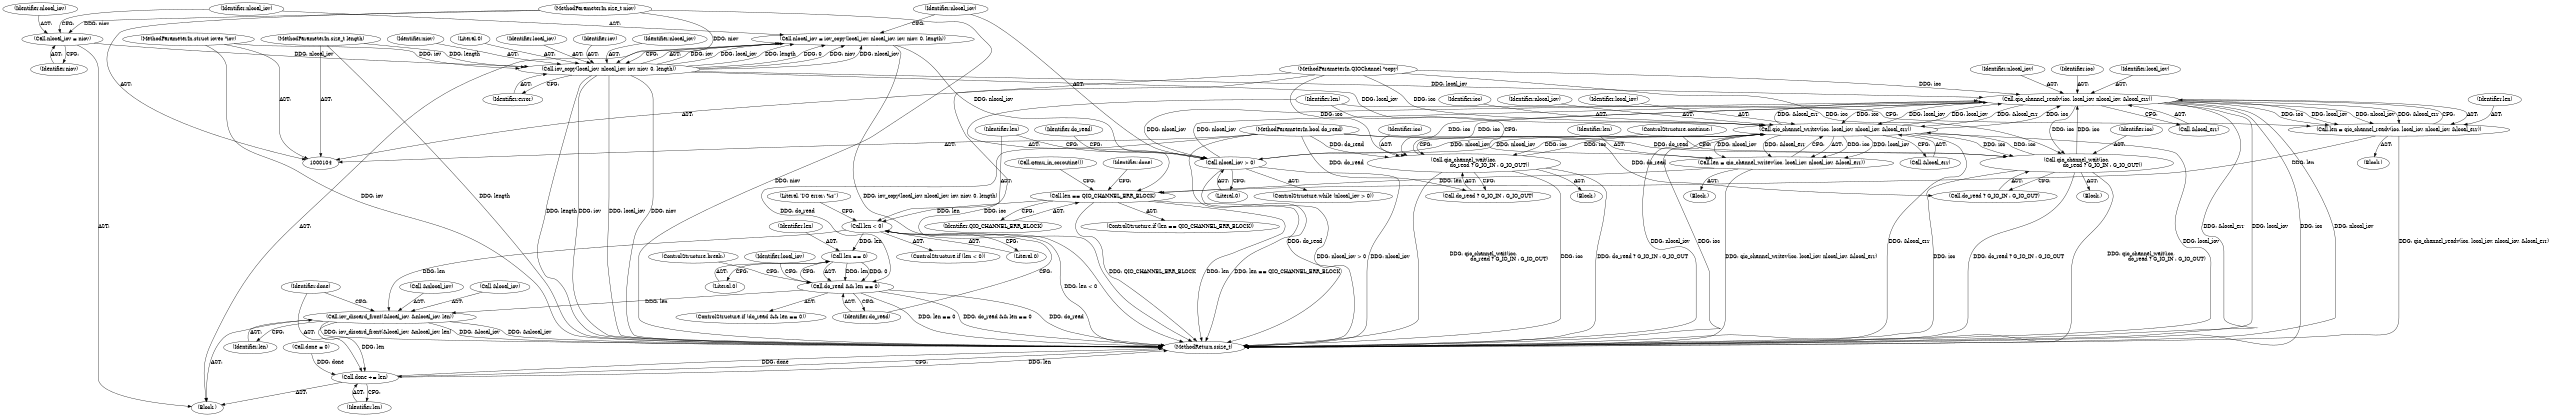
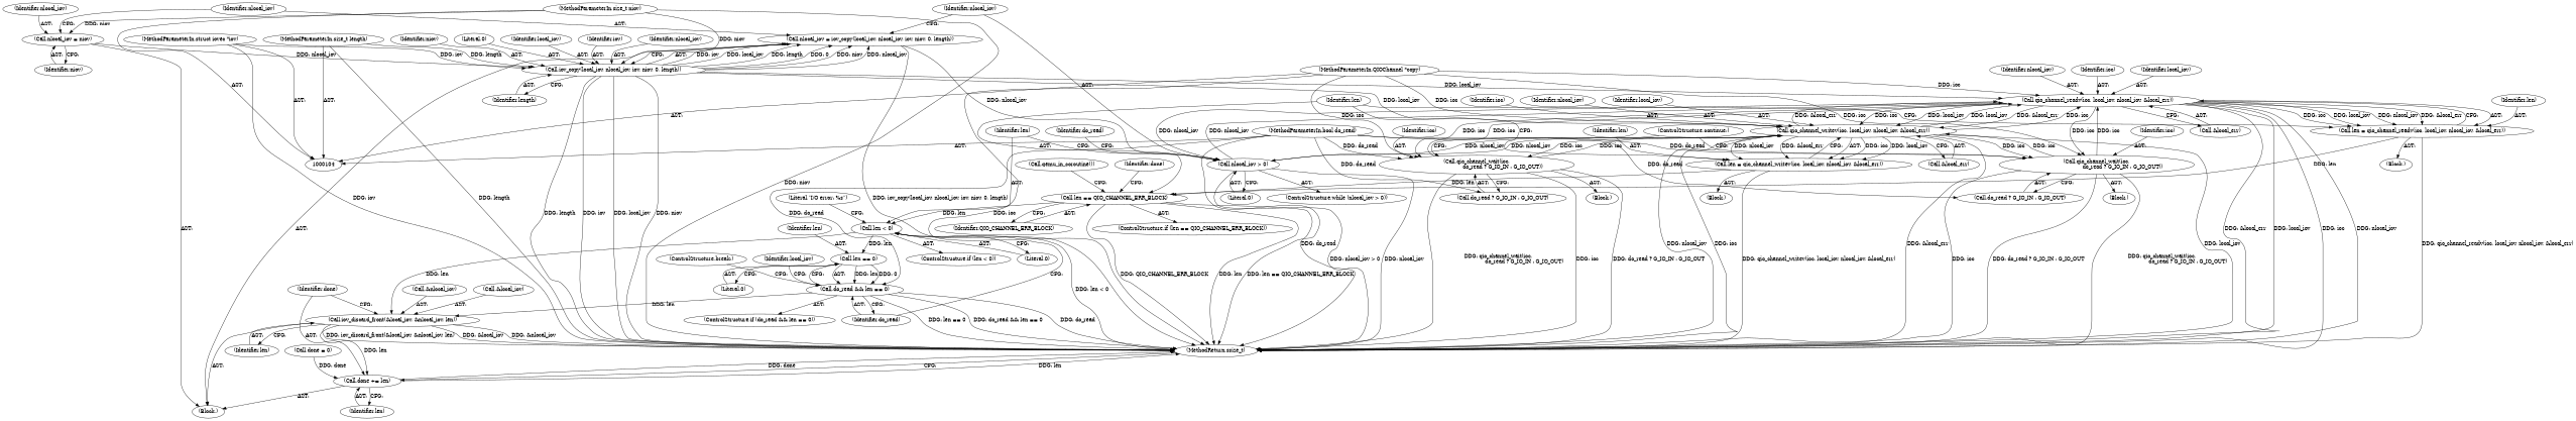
  digraph {
    n1 [label="(Call,qio_channel_readv(ioc, local_iov, nlocal_iov, &local_err))"]
    n2 [label="(Call,qio_channel_writev(ioc, local_iov, nlocal_iov, &local_err))"]
    n3 [label="(Call,qio_channel_wait(ioc,\n                                 do_read ? G_IO_IN : G_IO_OUT))"]
    n4 [label="(Call,qio_channel_wait(ioc,\n                                 do_read ? G_IO_IN : G_IO_OUT))"]
    n5 [label="(Call,nlocal_iov > 0)"]
    n6 [label="(Call,len = qio_channel_readv(ioc, local_iov, nlocal_iov, &local_err))"]
    n7 [label="(MethodReturn,ssize_t)"]
    n8 [label="(Call,&local_err)"]
    n9 [label="(Call,len = qio_channel_writev(ioc, local_iov, nlocal_iov, &local_err))"]
    n10 [label="(Call,&local_err)"]
    n11 [label="(Call,do_read ? G_IO_IN : G_IO_OUT)"]
    n12 [label="(Block,)"]
    n13 [label="(Call,do_read ? G_IO_IN : G_IO_OUT)"]
    n14 [label="(Block,)"]
    n15 [label="(Literal,0)"]
    n16 [label="(ControlStructure,while (nlocal_iov > 0))"]
    n17 [label="(Call,len == QIO_CHANNEL_ERR_BLOCK)"]
    n18 [label="(Block,)"]
    n19 [label="(Call,done += len)"]
    n20 [label="(Block,)"]
    n21 [label="(MethodParameterIn,QIOChannel *copy)"]
    1000104
    n23 [label="(MethodParameterIn,bool do_read)"]
    n24 [label="(Call,do_read && len == 0)"]
    n25 [label="(Call,len == 0)"]
    n26 [label="(Call,iov_discard_front(&local_iov, &nlocal_iov, len))"]
    n27 [label="(ControlStructure,if (do_read && len == 0))"]
    n28 [label="(Identifier,do_read)"]
    n29 [label="(Call,iov_copy(local_iov, nlocal_iov, iov, niov, 0, length))"]
    n30 [label="(Call,nlocal_iov = iov_copy(local_iov, nlocal_iov, iov, niov, 0, length))"]
-   n31 [label="(Identifier,error)"]
+   n31 [label="(Identifier,length)"]
    n32 [label="(Block,)"]
    n33 [label="(Call,nlocal_iov = niov)"]
    n34 [label="(Identifier,niov)"]
    n35 [label="(MethodParameterIn,size_t niov)"]
    n36 [label="(MethodParameterIn,struct iovec *iov)"]
    n37 [label="(MethodParameterIn,size_t length)"]
    n38 [label="(Call,len < 0)"]
    n39 [label="(Identifier,QIO_CHANNEL_ERR_BLOCK)"]
    n40 [label="(ControlStructure,if (len == QIO_CHANNEL_ERR_BLOCK))"]
    n41 [label="(ControlStructure,if (len < 0))"]
    n42 [label="(Literal,0)"]
    n43 [label="(Literal,0)"]
    n44 [label="(Identifier,len)"]
    n45 [label="(Identifier,len)"]
    n46 [label="(Literal,\"I/O error: %s\")"]
    n47 [label="(Identifier,niov)"]
    n48 [label="(Identifier,do_read)"]
    n49 [label="(Identifier,ioc)"]
    n50 [label="(Identifier,ioc)"]
    n51 [label="(ControlStructure,break;)"]
    n52 [label="(Identifier,len)"]
    n53 [label="(Identifier,nlocal_iov)"]
    n54 [label="(Identifier,nlocal_iov)"]
    n55 [label="(Literal,0)"]
    n56 [label="(Identifier,nlocal_iov)"]
    n57 [label="(Call,&nlocal_iov)"]
    n58 [label="(Identifier,local_iov)"]
    n59 [label="(Identifier,done)"]
    n60 [label="(Identifier,nlocal_iov)"]
    n61 [label="(Identifier,local_iov)"]
    n62 [label="(Identifier,len)"]
    n63 [label="(Identifier,local_iov)"]
    n64 [label="(Identifier,done)"]
    n65 [label="(Identifier,len)"]
    n66 [label="(Call,done = 0)"]
    n67 [label="(Identifier,ioc)"]
    n68 [label="(Identifier,ioc)"]
    n69 [label="(Call,&local_iov)"]
    n70 [label="(Identifier,local_iov)"]
    n71 [label="(Identifier,iov)"]
    n72 [label="(Identifier,len)"]
    n73 [label="(Identifier,nlocal_iov)"]
    n74 [label="(ControlStructure,continue;)"]
    n75 [label="(Identifier,nlocal_iov)"]
    n76 [label="(Call,qemu_in_coroutine())"]
    n77 [label="(Identifier,len)"]
    n1 -> n2 [label="DDG: ioc"]
    n1 -> n2 [label="DDG: local_iov"]
    n1 -> n2 [label="DDG: &local_err"]
    n1 -> n3 [label="DDG: ioc"]
    n1 -> n4 [label="DDG: ioc"]
    n1 -> n5 [label="DDG: nlocal_iov"]
    n1 -> n6 [label="AST: "]
    n1 -> n6 [label="DDG: ioc"]
    n1 -> n6 [label="DDG: local_iov"]
    n1 -> n6 [label="DDG: nlocal_iov"]
    n1 -> n6 [label="DDG: &local_err"]
    n1 -> n7 [label="DDG: &local_err"]
    n1 -> n7 [label="DDG: local_iov"]
    n1 -> n7 [label="DDG: ioc"]
    n1 -> n7 [label="DDG: nlocal_iov"]
    n1 -> n8 [label="CFG: "]
    n2 -> n1 [label="DDG: ioc"]
    n2 -> n1 [label="DDG: local_iov"]
    n2 -> n1 [label="DDG: &local_err"]
    n2 -> n3 [label="DDG: ioc"]
    n2 -> n4 [label="DDG: ioc"]
    n2 -> n5 [label="DDG: nlocal_iov"]
    n2 -> n7 [label="DDG: local_iov"]
    n2 -> n7 [label="DDG: nlocal_iov"]
    n2 -> n7 [label="DDG: ioc"]
    n2 -> n7 [label="DDG: &local_err"]
    n2 -> n9 [label="AST: "]
    n2 -> n9 [label="DDG: ioc"]
    n2 -> n9 [label="DDG: local_iov"]
    n2 -> n9 [label="DDG: nlocal_iov"]
    n2 -> n9 [label="DDG: &local_err"]
    n2 -> n10 [label="CFG: "]
    n3 -> n1 [label="DDG: ioc"]
    n3 -> n2 [label="DDG: ioc"]
    n3 -> n7 [label="DDG: do_read ? G_IO_IN : G_IO_OUT"]
    n3 -> n7 [label="DDG: qio_channel_wait(ioc,\n                                 do_read ? G_IO_IN : G_IO_OUT)"]
    n3 -> n7 [label="DDG: ioc"]
    n3 -> n11 [label="CFG: "]
    n3 -> n12 [label="AST: "]
    n4 -> n1 [label="DDG: ioc"]
    n4 -> n2 [label="DDG: ioc"]
    n4 -> n7 [label="DDG: qio_channel_wait(ioc,\n                                 do_read ? G_IO_IN : G_IO_OUT)"]
    n4 -> n7 [label="DDG: do_read ? G_IO_IN : G_IO_OUT"]
    n4 -> n7 [label="DDG: ioc"]
    n4 -> n13 [label="CFG: "]
    n4 -> n14 [label="AST: "]
    n5 -> n1 [label="DDG: nlocal_iov"]
    n5 -> n2 [label="DDG: nlocal_iov"]
    n5 -> n7 [label="DDG: nlocal_iov"]
    n5 -> n7 [label="DDG: nlocal_iov > 0"]
    n5 -> n15 [label="CFG: "]
    n5 -> n16 [label="AST: "]
    n6 -> n1 [label="CFG: "]
    n6 -> n7 [label="DDG: qio_channel_readv(ioc, local_iov, nlocal_iov, &local_err)"]
    n6 -> n17 [label="DDG: len"]
    n6 -> n18 [label="AST: "]
    n7 -> n19 [label="CFG: "]
    n8 -> n1 [label="AST: "]
    n9 -> n2 [label="CFG: "]
    n9 -> n7 [label="DDG: qio_channel_writev(ioc, local_iov, nlocal_iov, &local_err)"]
    n9 -> n17 [label="DDG: len"]
    n9 -> n20 [label="AST: "]
    n10 -> n2 [label="AST: "]
    n11 -> n3 [label="AST: "]
    n13 -> n4 [label="AST: "]
    n15 -> n5 [label="AST: "]
    n17 -> n7 [label="DDG: len == QIO_CHANNEL_ERR_BLOCK"]
    n17 -> n7 [label="DDG: QIO_CHANNEL_ERR_BLOCK"]
    n17 -> n7 [label="DDG: len"]
    n17 -> n38 [label="DDG: len"]
    n17 -> n39 [label="CFG: "]
    n17 -> n40 [label="AST: "]
    n19 -> n7 [label="DDG: len"]
    n19 -> n7 [label="DDG: done"]
    n19 -> n32 [label="AST: "]
    n19 -> n45 [label="CFG: "]
    n21 -> n1 [label="DDG: ioc"]
    n21 -> n2 [label="DDG: ioc"]
    n21 -> n3 [label="DDG: ioc"]
    n21 -> n4 [label="DDG: ioc"]
    n21 -> n7 [label="DDG: ioc"]
    n21 -> 1000104 [label="AST: "]
    n23 -> n3 [label="DDG: do_read"]
    n23 -> n4 [label="DDG: do_read"]
    n23 -> n7 [label="DDG: do_read"]
    n23 -> n11 [label="DDG: do_read"]
    n23 -> n13 [label="DDG: do_read"]
    n23 -> 1000104 [label="AST: "]
    n23 -> n24 [label="DDG: do_read"]
    n24 -> n7 [label="DDG: do_read"]
    n24 -> n7 [label="DDG: len == 0"]
    n24 -> n7 [label="DDG: do_read && len == 0"]
    n24 -> n25 [label="CFG: "]
    n24 -> n26 [label="DDG: len"]
    n24 -> n27 [label="AST: "]
    n24 -> n28 [label="CFG: "]
    n25 -> n24 [label="AST: "]
    n25 -> n24 [label="DDG: len"]
    n25 -> n24 [label="DDG: 0"]
    n25 -> n43 [label="CFG: "]
    n26 -> n7 [label="DDG: iov_discard_front(&local_iov, &nlocal_iov, len)"]
    n26 -> n7 [label="DDG: &local_iov"]
    n26 -> n7 [label="DDG: &nlocal_iov"]
    n26 -> n19 [label="DDG: len"]
    n26 -> n32 [label="AST: "]
    n26 -> n44 [label="CFG: "]
    n28 -> n24 [label="AST: "]
    n28 -> n38 [label="CFG: "]
    n29 -> n1 [label="DDG: local_iov"]
    n29 -> n2 [label="DDG: local_iov"]
    n29 -> n7 [label="DDG: iov"]
    n29 -> n7 [label="DDG: local_iov"]
    n29 -> n7 [label="DDG: niov"]
    n29 -> n7 [label="DDG: length"]
    n29 -> n30 [label="AST: "]
    n29 -> n30 [label="DDG: iov"]
    n29 -> n30 [label="DDG: local_iov"]
    n29 -> n30 [label="DDG: length"]
    n29 -> n30 [label="DDG: 0"]
    n29 -> n30 [label="DDG: niov"]
    n29 -> n30 [label="DDG: nlocal_iov"]
    n29 -> n31 [label="CFG: "]
    n30 -> n5 [label="DDG: nlocal_iov"]
    n30 -> n7 [label="DDG: iov_copy(local_iov, nlocal_iov, iov, niov, 0, length)"]
    n30 -> n29 [label="CFG: "]
    n30 -> n32 [label="AST: "]
    n31 -> n29 [label="AST: "]
    n33 -> n29 [label="DDG: nlocal_iov"]
    n33 -> n32 [label="AST: "]
    n33 -> n34 [label="CFG: "]
    n34 -> n33 [label="AST: "]
    n35 -> n7 [label="DDG: niov"]
    n35 -> 1000104 [label="AST: "]
    n35 -> n29 [label="DDG: niov"]
    n35 -> n33 [label="DDG: niov"]
    n36 -> n7 [label="DDG: iov"]
    n36 -> 1000104 [label="AST: "]
    n36 -> n29 [label="DDG: iov"]
    n37 -> n7 [label="DDG: length"]
    n37 -> 1000104 [label="AST: "]
    n37 -> n29 [label="DDG: length"]
    n38 -> n7 [label="DDG: len < 0"]
    n38 -> n25 [label="DDG: len"]
    n38 -> n26 [label="DDG: len"]
    n38 -> n41 [label="AST: "]
    n38 -> n42 [label="CFG: "]
    n39 -> n17 [label="AST: "]
    n42 -> n38 [label="AST: "]
    n43 -> n25 [label="AST: "]
    n44 -> n26 [label="AST: "]
    n45 -> n19 [label="AST: "]
    n46 -> n38 [label="CFG: "]
    n47 -> n29 [label="AST: "]
    n48 -> n5 [label="CFG: "]
    n49 -> n3 [label="AST: "]
    n50 -> n4 [label="AST: "]
    n51 -> n24 [label="CFG: "]
    n52 -> n9 [label="AST: "]
    n53 -> n30 [label="AST: "]
    n53 -> n33 [label="CFG: "]
    n54 -> n1 [label="AST: "]
    n55 -> n29 [label="AST: "]
    n56 -> n33 [label="AST: "]
    n57 -> n26 [label="AST: "]
    n58 -> n2 [label="AST: "]
    n59 -> n19 [label="AST: "]
    n59 -> n26 [label="CFG: "]
    n60 -> n5 [label="AST: "]
    n60 -> n30 [label="CFG: "]
    n61 -> n29 [label="AST: "]
    n62 -> n5 [label="CFG: "]
    n62 -> n38 [label="AST: "]
    n63 -> n24 [label="CFG: "]
    n64 -> n17 [label="CFG: "]
    n65 -> n6 [label="AST: "]
    n66 -> n19 [label="DDG: done"]
    n67 -> n2 [label="AST: "]
    n68 -> n1 [label="AST: "]
    n69 -> n26 [label="AST: "]
    n70 -> n1 [label="AST: "]
    n71 -> n29 [label="AST: "]
    n72 -> n25 [label="AST: "]
    n73 -> n2 [label="AST: "]
    n74 -> n3 [label="CFG: "]
    n74 -> n4 [label="CFG: "]
    n75 -> n29 [label="AST: "]
    n76 -> n17 [label="CFG: "]
    n77 -> n6 [label="CFG: "]
    n77 -> n9 [label="CFG: "]
    n77 -> n17 [label="AST: "]
  }
